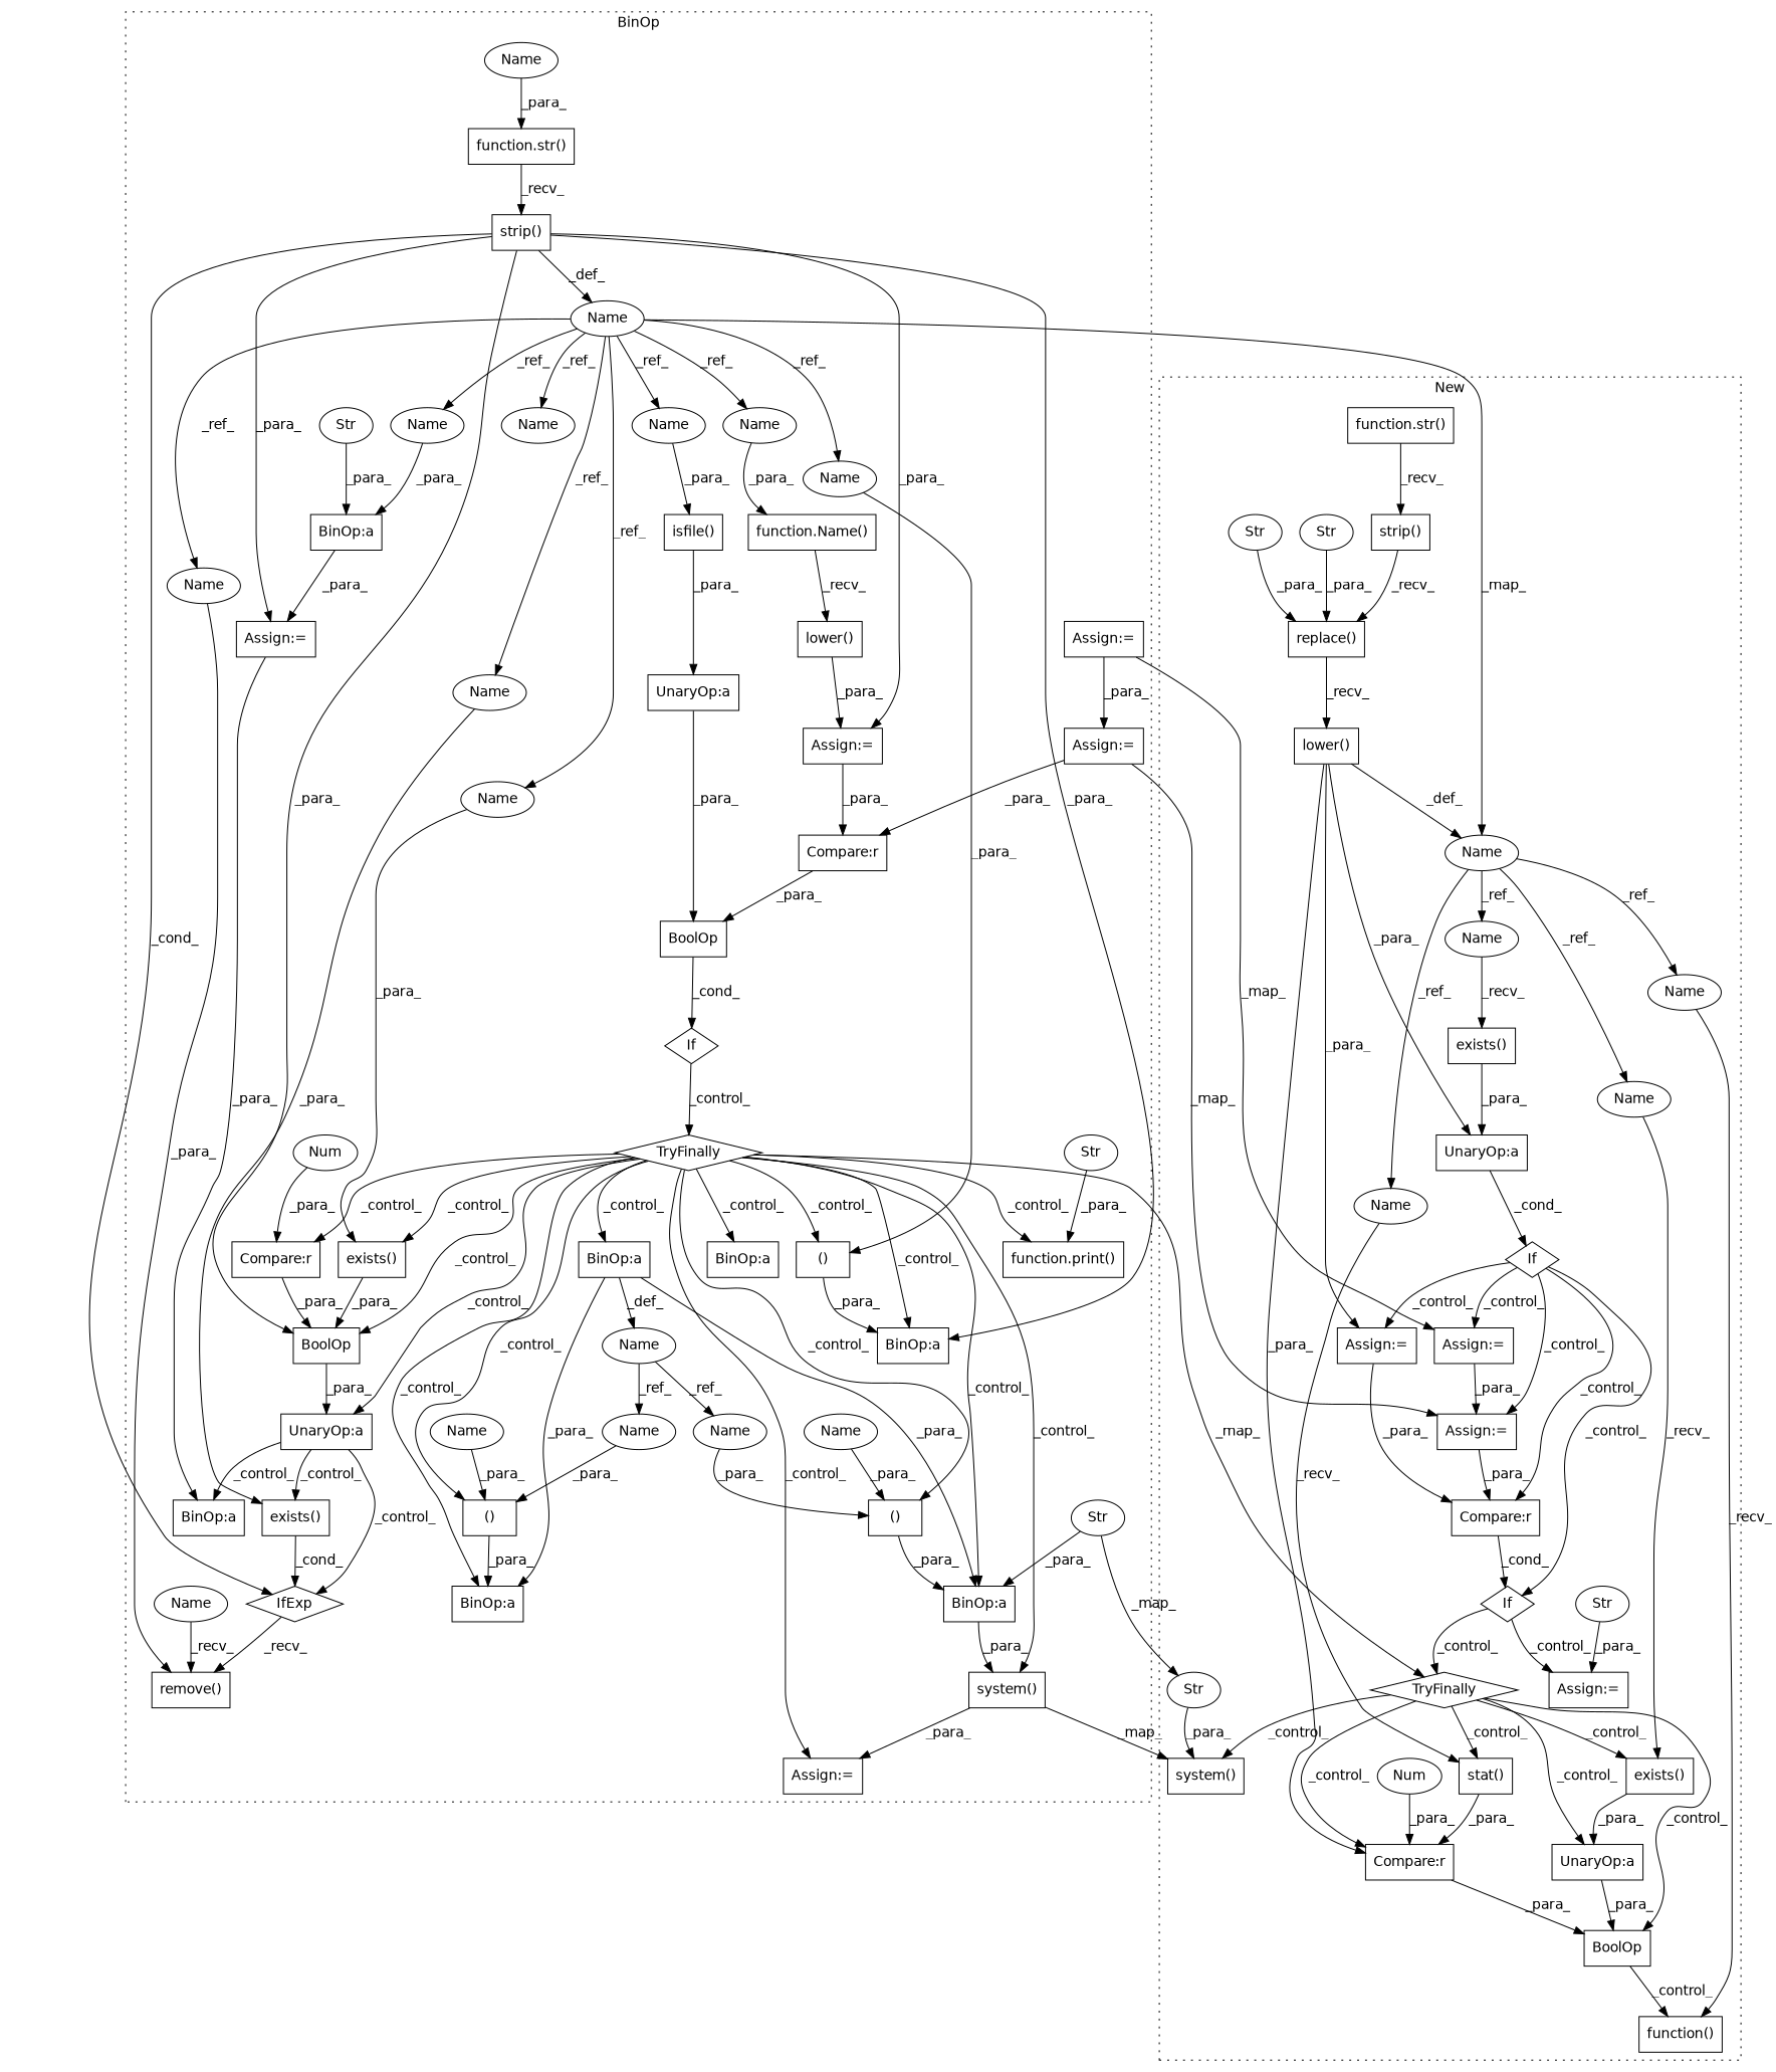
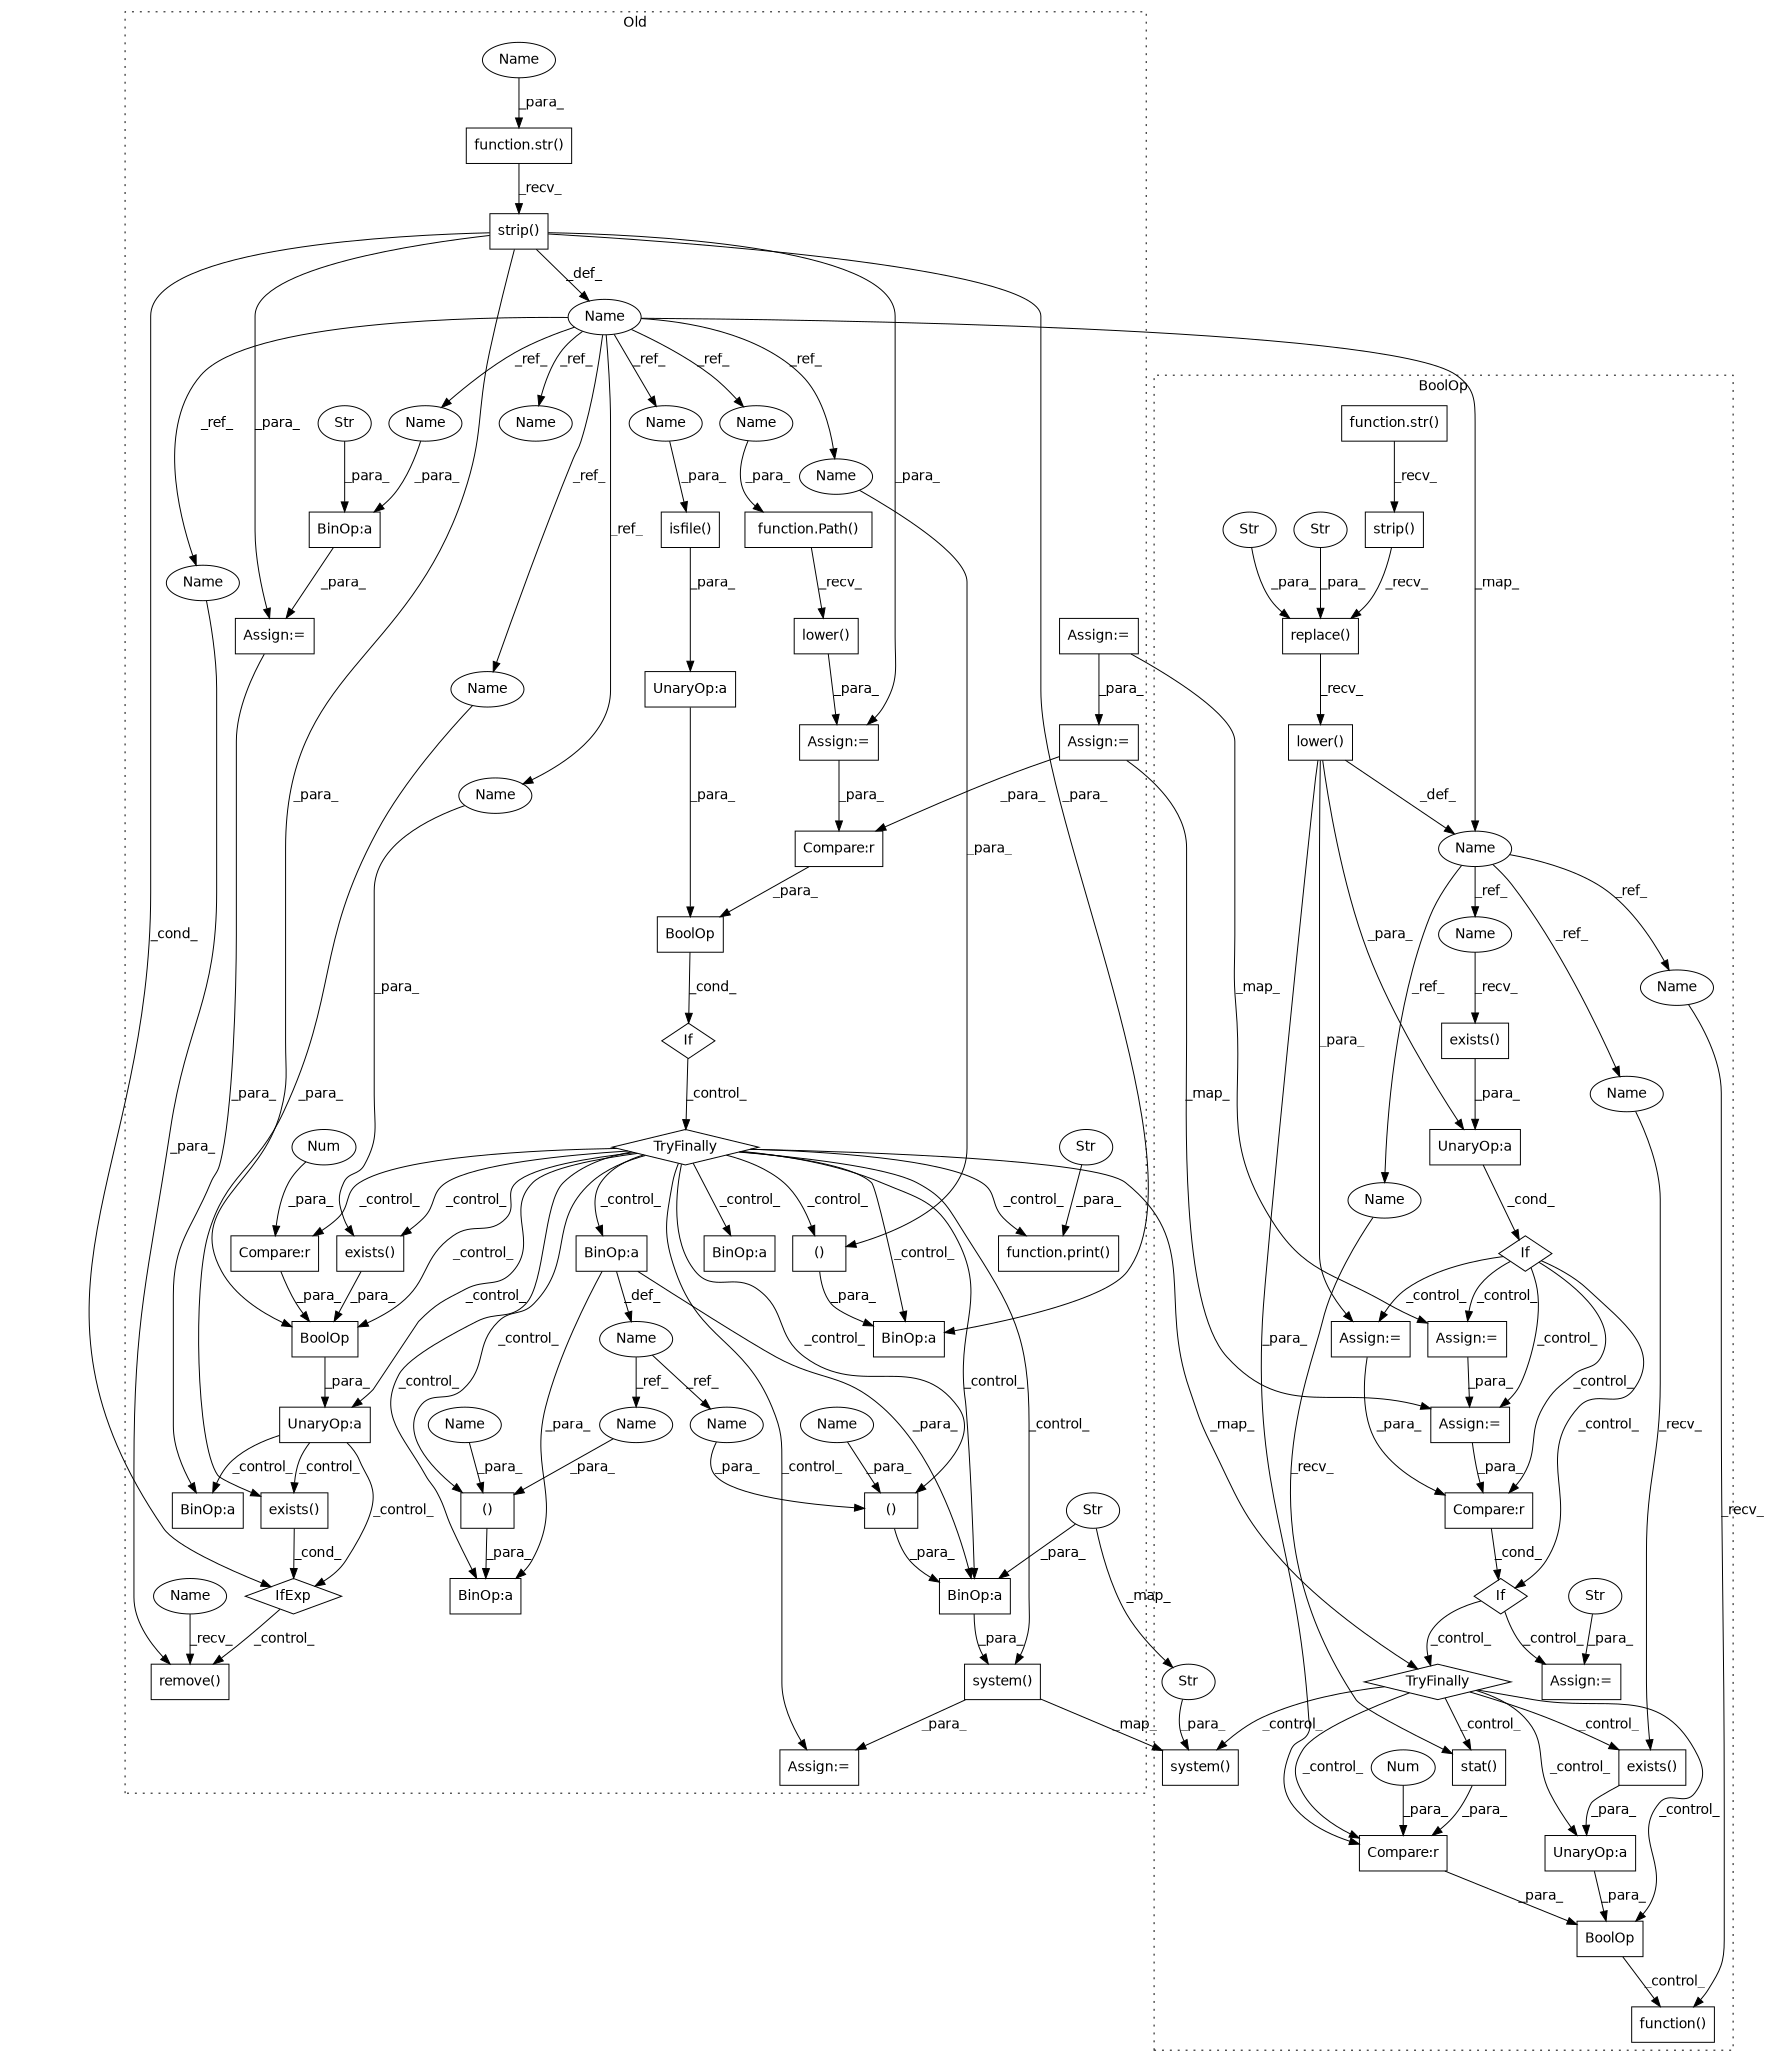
  digraph {
    fontname="DejaVu Sans"
    node [a=87 fontname="DejaVu Sans" l=3 s=1874 shape=box]
    edge [fontname="DejaVu Sans"]
    n1 [a=72 l=46 label=BoolOp s=1016]
    n2 [a=61 label="UnaryOp:a" s=1035]
    n3 [a=68 label="Assign:=" s=1729]
    n4 [a=96 label=If s=1013 shape=diamond]
    n5 [a=40 l=30 label="Compare:r" s=1892]
    n6 [a=54 l=9 label="()" s=1281]
    n7 [l=7 label=Name s=545 shape=ellipse]
    n8 [a=75 l="15,1" label="exists()" s="1864,1886"]
    n9 [a=54 l=9 label="()" s=1767]
    n10 [a=75 l=26 label="lower()" s=604]
    n11 [a=54 l=9 label="()" s=1704]
    n12 [a=76 label=Num s=1919 shape=ellipse]
    n13 [a=75 l=20 label="strip()" s=555]
    n14 [label=Name s=1583 shape=ellipse]
    n15 [a=82 label="BinOp:a" s=2085]
    n16 [a=75 l="10,1" label="system()" s="1732,1777"]
    n17 [a=75 l="10,1" label="remove()" s="1950,1967"]
    n18 [a=82 label="BinOp:a" s=1513]
    n19 [a=82 label="BinOp:a" s=1697]
    n20 [a=82 label="BinOp:a" s=1760]
    n21 [a=82 label="BinOp:a" s=1274]
    n22 [a=82 label="BinOp:a" s=1646]
    n23 [a=82 label="BinOp:a" s=649]
    n24 [a=61 l=64 label="UnaryOp:a" s=1859]
    n25 [a=66 l=80 label=Str s=652 shape=ellipse]
    n26 [a=75 l="4,1" label="function.str()" s="555,566"]
    n27 [a=75 l="15,1" label="exists()" s="1972,1994"]
    n28 [a=40 l=14 label="Compare:r" s=1016]
    n29 [a=51 l="4,6" label=IfExp s="1968,1995" shape=diamond]
    n30 [a=64 l=0 label=TryFinally s=1072 shape=diamond]
    n31 [a=72 l=60 label=BoolOp s=1863]
    n32 [a=66 l=18 label=Str s=1742 shape=ellipse]
    n33 [a=75 l="15,1" label="isfile()" s="1039,1061"]
-   n34 [a=75 l="5,1" label="function.Name()" s="604,616"]
+   n34 [a=75 l="5,1" label="function.Path()" s="604,616"]
    n35 [a=68 label="Assign:=" s=639]
    n36 [a=68 label="Assign:=" s=601]
    n37 [a=75 l="6,1" label="function.print()" s="2105,2113"]
    n38 [a=66 l=2 label=Str s=2111 shape=ellipse]
    n39 [a=68 label="Assign:=" s=745]
    n40 [a=68 label="Assign:=" s=859]
    n41 [l=7 label=Name s=1706 shape=ellipse]
    n42 [l=7 label=Name s=1769 shape=ellipse]
    n43 [l=7 label=Name s=559 shape=ellipse]
    n44 [label=Name s=1701 shape=ellipse]
    n45 [label=Name s=1764 shape=ellipse]
    n46 [l=2 label=Name s=1950 shape=ellipse]
    n47 [l=7 label=Name s=642 shape=ellipse]
    n48 [l=7 label=Name s=1283 shape=ellipse]
    n49 [l=7 label=Name s=1054 shape=ellipse]
    n50 [l=7 label=Name s=1960 shape=ellipse]
    n51 [l=7 label=Name s=1879 shape=ellipse]
    n52 [l=7 label=Name s=1987 shape=ellipse]
    n53 [l=7 label=Name s=609 shape=ellipse]
    n54 [l=7 label=Name s=1908 shape=ellipse]
    n55 [a=75 l=13 label="exists()" s=588]
    n56 [a=96 label=If s=581 shape=diamond]
    n57 [a=68 label="Assign:=" s=906]
    n58 [l=4 label=Name s=520 shape=ellipse]
    n59 [a=66 l=87 label=Str s=909 shape=ellipse]
    n60 [a=72 l=46 label=BoolOp s=1853]
    n61 [a=75 l=42 label="lower()" s=532]
    n62 [a=75 l=28 label="function()" s=1930]
    n63 [a=75 l=17 label="strip()" s=532]
    n64 [a=75 l=11 label="stat()"]
    n65 [a=96 label=If s=872 shape=diamond]
    n66 [a=75 l="10,1" label="system()" s="1727,1763"]
    n67 [a=61 l=17 label="UnaryOp:a" s=1853]
    n68 [a=61 l=17 label="UnaryOp:a" s=584]
    n69 [a=75 l="4,1" label="function.str()" s="532,540"]
    n70 [a=75 l=13 label="exists()" s=1857]
    n71 [a=75 l="26,1" label="replace()" s="532,565"]
    n72 [a=66 label=Str s=558 shape=ellipse]
    n73 [a=66 l=2 label=Str s=563 shape=ellipse]
    n74 [a=40 l=14 label="Compare:r" s=875]
    n75 [a=40 l=25 label="Compare:r"]
    n76 [a=76 label=Num s=1896 shape=ellipse]
    n77 [a=64 l=0 label=TryFinally s=1065 shape=diamond]
    n78 [a=66 l=26 label=Str s=1737 shape=ellipse]
    n79 [a=68 label="Assign:=" s=850]
    n80 [a=68 label="Assign:=" s=619]
    n81 [a=68 label="Assign:=" s=737]
    n82 [l=4 label=Name s=1857 shape=ellipse]
    n83 [l=4 label=Name shape=ellipse]
    n84 [l=4 label=Name s=588 shape=ellipse]
    n85 [l=4 label=Name s=1930 shape=ellipse]
    subgraph cluster_1 {
-     label=BinOp
+     label=Old
      style=dotted
      n1
      n2
      n3
      n4
      n5
      n6
      n7
      n8
      n9
      n10
      n11
      n12
      n13
      n14
      n15
      n16
      n17
      n18
      n19
      n20
      n21
      n22
      n23
      n24
      n25
      n26
      n27
      n28
      n29
      n30
      n31
      n32
      n33
      n34
      n35
      n36
      n37
      n38
      n39
      n40
      n41
      n42
      n43
      n44
      n45
      n46
      n47
      n48
      n49
      n50
      n51
      n52
      n53
      n54
    }
    subgraph cluster_2 {
-     label=New
+     label=BoolOp
      style=dotted
      n55
      n56
      n57
      n58
      n59
      n60
      n61
      n62
      n63
      n64
      n65
      n66
      n67
      n68
      n69
      n70
      n71
      n72
      n73
      n74
      n75
      n76
      n77
      n78
      n79
      n80
      n81
      n82
      n83
      n84
      n85
    }
    n1 -> n4 [label=_cond_]
    n2 -> n1 [label=_para_]
    n4 -> n30 [label=_control_]
    n5 -> n31 [label=_para_]
    n6 -> n21 [label=_para_]
    n7 -> n47 [label=_ref_]
    n7 -> n48 [label=_ref_]
    n7 -> n49 [label=_ref_]
    n7 -> n50 [label=_ref_]
    n7 -> n51 [label=_ref_]
    n7 -> n52 [label=_ref_]
    n7 -> n53 [label=_ref_]
    n7 -> n54 [label=_ref_]
    n7 -> n58 [label=_map_]
    n8 -> n31 [label=_para_]
    n9 -> n20 [label=_para_]
    n10 -> n36 [label=_para_]
    n11 -> n19 [label=_para_]
    n12 -> n5 [label=_para_]
    n13 -> n7 [label=_def_]
    n13 -> n21 [label=_para_]
    n13 -> n29 [label=_cond_]
    n13 -> n31 [label=_para_]
    n13 -> n35 [label=_para_]
    n13 -> n36 [label=_para_]
    n14 -> n44 [label=_ref_]
    n14 -> n45 [label=_ref_]
    n16 -> n3 [label=_para_]
    n16 -> n66 [label=_map_]
    n20 -> n16 [label=_para_]
    n22 -> n14 [label=_def_]
    n22 -> n19 [label=_para_]
    n22 -> n20 [label=_para_]
    n23 -> n35 [label=_para_]
    n24 -> n15 [label=_control_]
    n24 -> n27 [label=_control_]
    n24 -> n29 [label=_control_]
    n25 -> n23 [label=_para_]
    n26 -> n13 [label=_recv_]
    n27 -> n29 [label=_cond_]
    n28 -> n1 [label=_para_]
-   n29 -> n17 [label=_recv_]
+   n29 -> n17 [label=_control_]
    n30 -> n3 [label=_control_]
    n30 -> n5 [label=_control_]
    n30 -> n6 [label=_control_]
    n30 -> n8 [label=_control_]
    n30 -> n9 [label=_control_]
    n30 -> n11 [label=_control_]
    n30 -> n16 [label=_control_]
    n30 -> n18 [label=_control_]
    n30 -> n19 [label=_control_]
    n30 -> n20 [label=_control_]
    n30 -> n21 [label=_control_]
    n30 -> n22 [label=_control_]
    n30 -> n24 [label=_control_]
    n30 -> n31 [label=_control_]
    n30 -> n37 [label=_control_]
    n30 -> n77 [label=_map_]
    n31 -> n24 [label=_para_]
    n32 -> n20 [label=_para_]
    n32 -> n78 [label=_map_]
    n33 -> n2 [label=_para_]
    n34 -> n10 [label=_recv_]
    n35 -> n15 [label=_para_]
    n36 -> n28 [label=_para_]
    n38 -> n37 [label=_para_]
    n39 -> n40 [label=_para_]
    n39 -> n80 [label=_map_]
    n40 -> n28 [label=_para_]
    n40 -> n81 [label=_map_]
    n41 -> n11 [label=_para_]
    n42 -> n9 [label=_para_]
    n43 -> n26 [label=_para_]
    n44 -> n11 [label=_para_]
    n45 -> n9 [label=_para_]
    n46 -> n17 [label=_recv_]
    n47 -> n23 [label=_para_]
    n48 -> n6 [label=_para_]
    n49 -> n33 [label=_para_]
    n50 -> n17 [label=_para_]
    n51 -> n8 [label=_para_]
    n52 -> n27 [label=_para_]
    n53 -> n34 [label=_para_]
    n55 -> n68 [label=_para_]
    n56 -> n65 [label=_control_]
    n56 -> n74 [label=_control_]
    n56 -> n79 [label=_control_]
    n56 -> n80 [label=_control_]
    n56 -> n81 [label=_control_]
    n58 -> n82 [label=_ref_]
    n58 -> n83 [label=_ref_]
    n58 -> n84 [label=_ref_]
    n58 -> n85 [label=_ref_]
    n59 -> n57 [label=_para_]
    n60 -> n62 [label=_control_]
    n61 -> n58 [label=_def_]
    n61 -> n68 [label=_para_]
    n61 -> n75 [label=_para_]
    n61 -> n79 [label=_para_]
    n63 -> n71 [label=_recv_]
    n64 -> n75 [label=_para_]
    n65 -> n57 [label=_control_]
    n65 -> n77 [label=_control_]
    n67 -> n60 [label=_para_]
    n68 -> n56 [label=_cond_]
    n69 -> n63 [label=_recv_]
    n70 -> n67 [label=_para_]
    n71 -> n61 [label=_recv_]
    n72 -> n71 [label=_para_]
    n73 -> n71 [label=_para_]
    n74 -> n65 [label=_cond_]
    n75 -> n60 [label=_para_]
    n76 -> n75 [label=_para_]
    n77 -> n60 [label=_control_]
    n77 -> n64 [label=_control_]
    n77 -> n66 [label=_control_]
    n77 -> n67 [label=_control_]
    n77 -> n70 [label=_control_]
    n77 -> n75 [label=_control_]
    n78 -> n66 [label=_para_]
    n79 -> n74 [label=_para_]
    n80 -> n81 [label=_para_]
    n81 -> n74 [label=_para_]
    n82 -> n70 [label=_recv_]
    n83 -> n64 [label=_recv_]
    n84 -> n55 [label=_recv_]
    n85 -> n62 [label=_recv_]
  }
